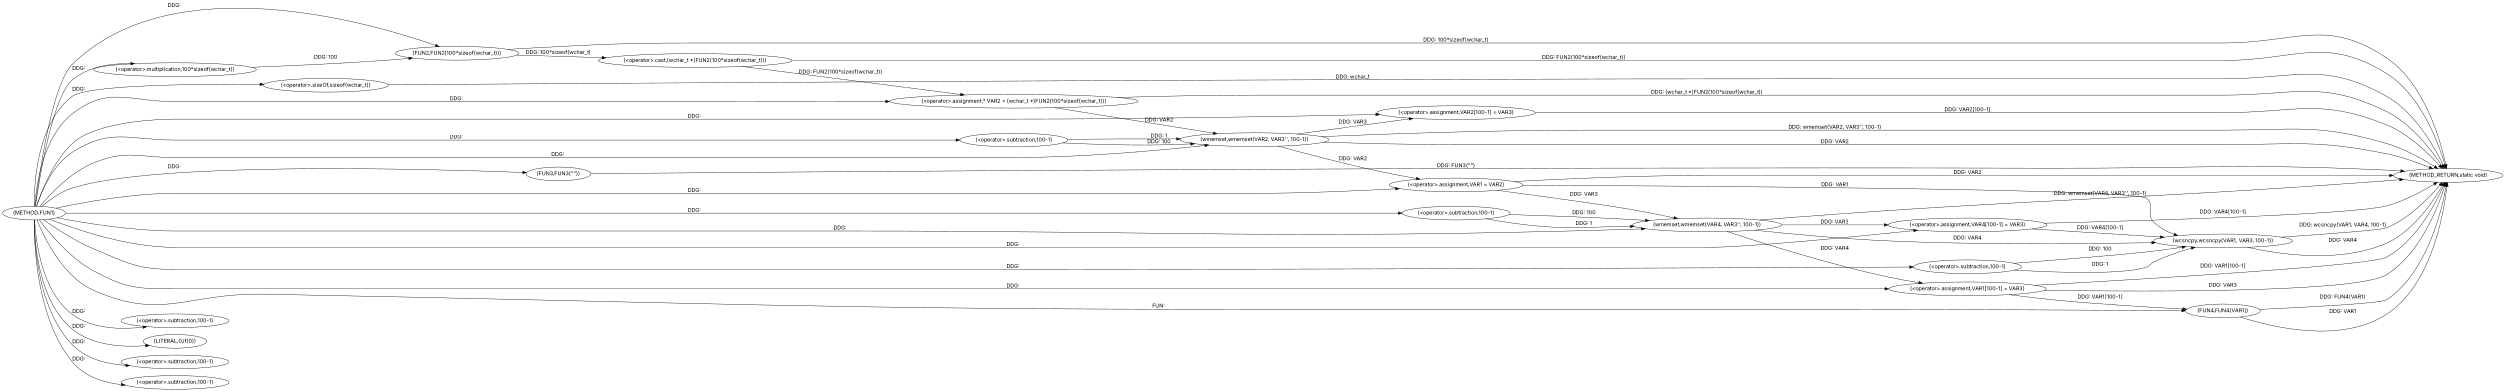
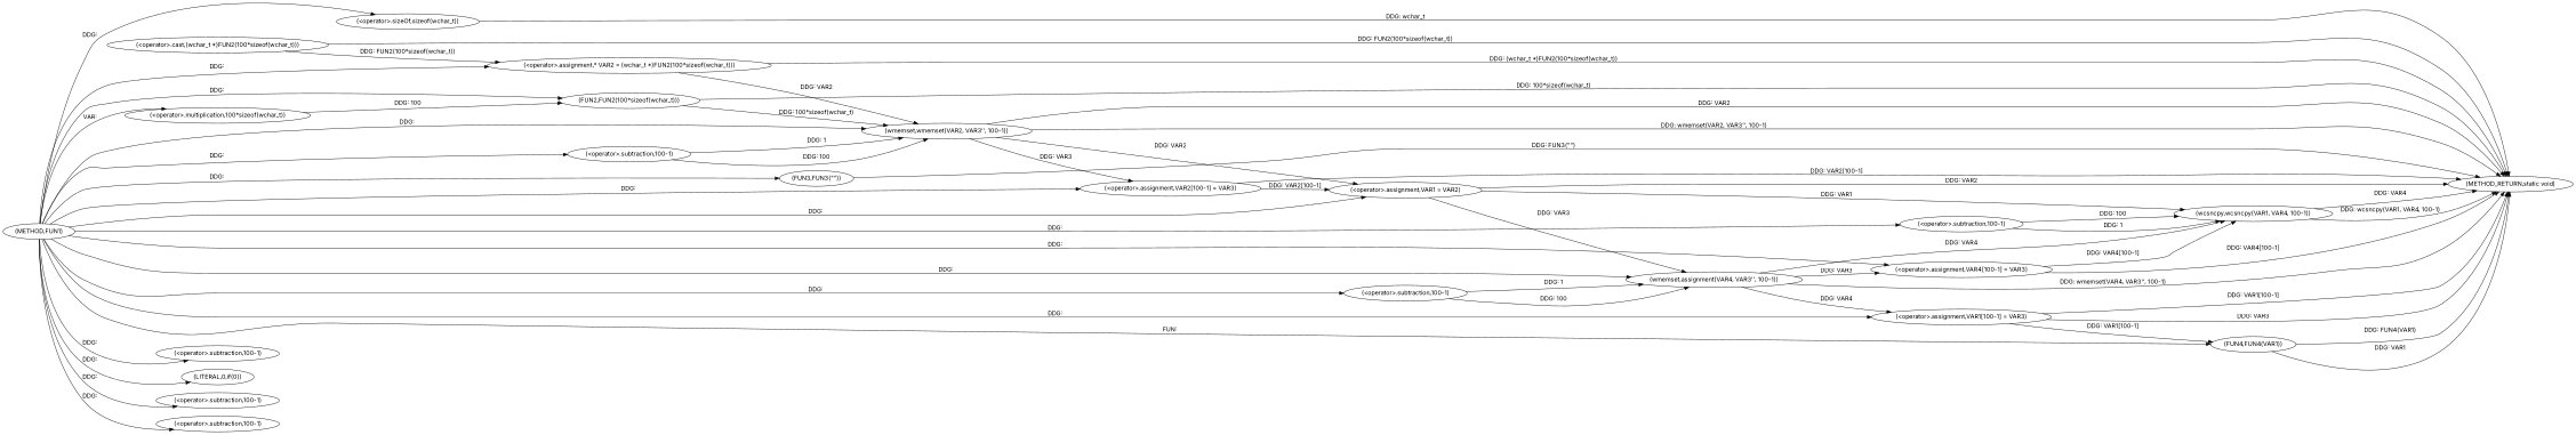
  digraph {
    fontname=Inter
    rankdir=LR
    node [fontname=Inter]
    edge [fontname=Inter]
    n1 [label="(METHOD,FUN1)"]
    n2 [label="(<operator>.assignment,* VAR2 = (wchar_t *)FUN2(100*sizeof(wchar_t)))"]
    n3 [label="(<operator>.multiplication,100*sizeof(wchar_t))"]
    n4 [label="(<operator>.sizeOf,sizeof(wchar_t))"]
    n5 [label="(wmemset,wmemset(VAR2, VAR3'', 100-1))"]
    n6 [label="(<operator>.subtraction,100-1)"]
    n7 [label="(<operator>.assignment,VAR2[100-1] = VAR3)"]
    n8 [label="(<operator>.subtraction,100-1)"]
    n9 [label="(LITERAL,0,if(0))"]
    n10 [label="(FUN3,FUN3(\"\"))"]
    n11 [label="(<operator>.assignment,VAR1 = VAR2)"]
-   n12 [label="(wmemset,wmemset(VAR4, VAR3'', 100-1))"]
+   n12 [label="(wmemset,assignment(VAR4, VAR3'', 100-1))"]
    n13 [label="(<operator>.subtraction,100-1)"]
    n14 [label="(<operator>.assignment,VAR4[100-1] = VAR3)"]
    n15 [label="(<operator>.subtraction,100-1)"]
    n16 [label="(<operator>.subtraction,100-1)"]
    n17 [label="(<operator>.assignment,VAR1[100-1] = VAR3)"]
    n18 [label="(<operator>.subtraction,100-1)"]
    n19 [label="(FUN4,FUN4(VAR1))"]
    n20 [label="(FUN2,FUN2(100*sizeof(wchar_t)))"]
    n21 [label="(METHOD_RETURN,static void)"]
-   n22 [label="(wcsncpy,wcsncpy(VAR1, VAR3, 100-1))"]
+   n22 [label="(wcsncpy,wcsncpy(VAR1, VAR4, 100-1))"]
    n23 [label="(<operator>.cast,(wchar_t *)FUN2(100*sizeof(wchar_t)))"]
    n1 -> n2 [label="DDG: "]
-   n1 -> n3 [label="DDG: "]
+   n1 -> n3 [label="VAR: "]
    n1 -> n4 [label="DDG: "]
    n1 -> n5 [label="DDG: "]
    n1 -> n6 [label="DDG: "]
    n1 -> n7 [label="DDG: "]
    n1 -> n8 [label="DDG: "]
    n1 -> n9 [label="DDG: "]
    n1 -> n10 [label="DDG: "]
    n1 -> n11 [label="DDG: "]
    n1 -> n12 [label="DDG: "]
    n1 -> n13 [label="DDG: "]
    n1 -> n14 [label="DDG: "]
    n1 -> n15 [label="DDG: "]
    n1 -> n16 [label="DDG: "]
    n1 -> n17 [label="DDG: "]
    n1 -> n18 [label="DDG: "]
    n1 -> n19 [label="FUN: "]
    n1 -> n20 [label="DDG: "]
    n2 -> n5 [label="DDG: VAR2"]
    n2 -> n21 [label="DDG: (wchar_t *)FUN2(100*sizeof(wchar_t))"]
    n3 -> n20 [label="DDG: 100"]
    n4 -> n21 [label="DDG: wchar_t"]
    n5 -> n7 [label="DDG: VAR3"]
    n5 -> n11 [label="DDG: VAR2"]
    n5 -> n21 [label="DDG: VAR2"]
    n5 -> n21 [label="DDG: wmemset(VAR2, VAR3'', 100-1)"]
    n6 -> n5 [label="DDG: 100"]
    n6 -> n5 [label="DDG: 1"]
+   n7 -> n11 [label="DDG: VAR2[100-1]"]
    n7 -> n21 [label="DDG: VAR2[100-1]"]
    n10 -> n21 [label="DDG: FUN3(\"\")"]
    n11 -> n12 [label="DDG: VAR3"]
    n11 -> n21 [label="DDG: VAR2"]
    n11 -> n22 [label="DDG: VAR1"]
    n12 -> n14 [label="DDG: VAR3"]
    n12 -> n17 [label="DDG: VAR4"]
    n12 -> n21 [label="DDG: wmemset(VAR4, VAR3'', 100-1)"]
    n12 -> n22 [label="DDG: VAR4"]
    n13 -> n12 [label="DDG: 100"]
    n13 -> n12 [label="DDG: 1"]
    n14 -> n21 [label="DDG: VAR4[100-1]"]
    n14 -> n22 [label="DDG: VAR4[100-1]"]
    n16 -> n22 [label="DDG: 100"]
    n16 -> n22 [label="DDG: 1"]
    n17 -> n19 [label="DDG: VAR1[100-1]"]
    n17 -> n21 [label="DDG: VAR3"]
    n17 -> n21 [label="DDG: VAR1[100-1]"]
    n19 -> n21 [label="DDG: FUN4(VAR1)"]
    n19 -> n21 [label="DDG: VAR1"]
    n20 -> n21 [label="DDG: 100*sizeof(wchar_t)"]
-   n20 -> n23 [label="DDG: 100*sizeof(wchar_t)"]
+   n20 -> n5 [label="DDG: 100*sizeof(wchar_t)"]
    n22 -> n21 [label="DDG: wcsncpy(VAR1, VAR4, 100-1)"]
    n22 -> n21 [label="DDG: VAR4"]
    n23 -> n2 [label="DDG: FUN2(100*sizeof(wchar_t))"]
    n23 -> n21 [label="DDG: FUN2(100*sizeof(wchar_t))"]
  }
